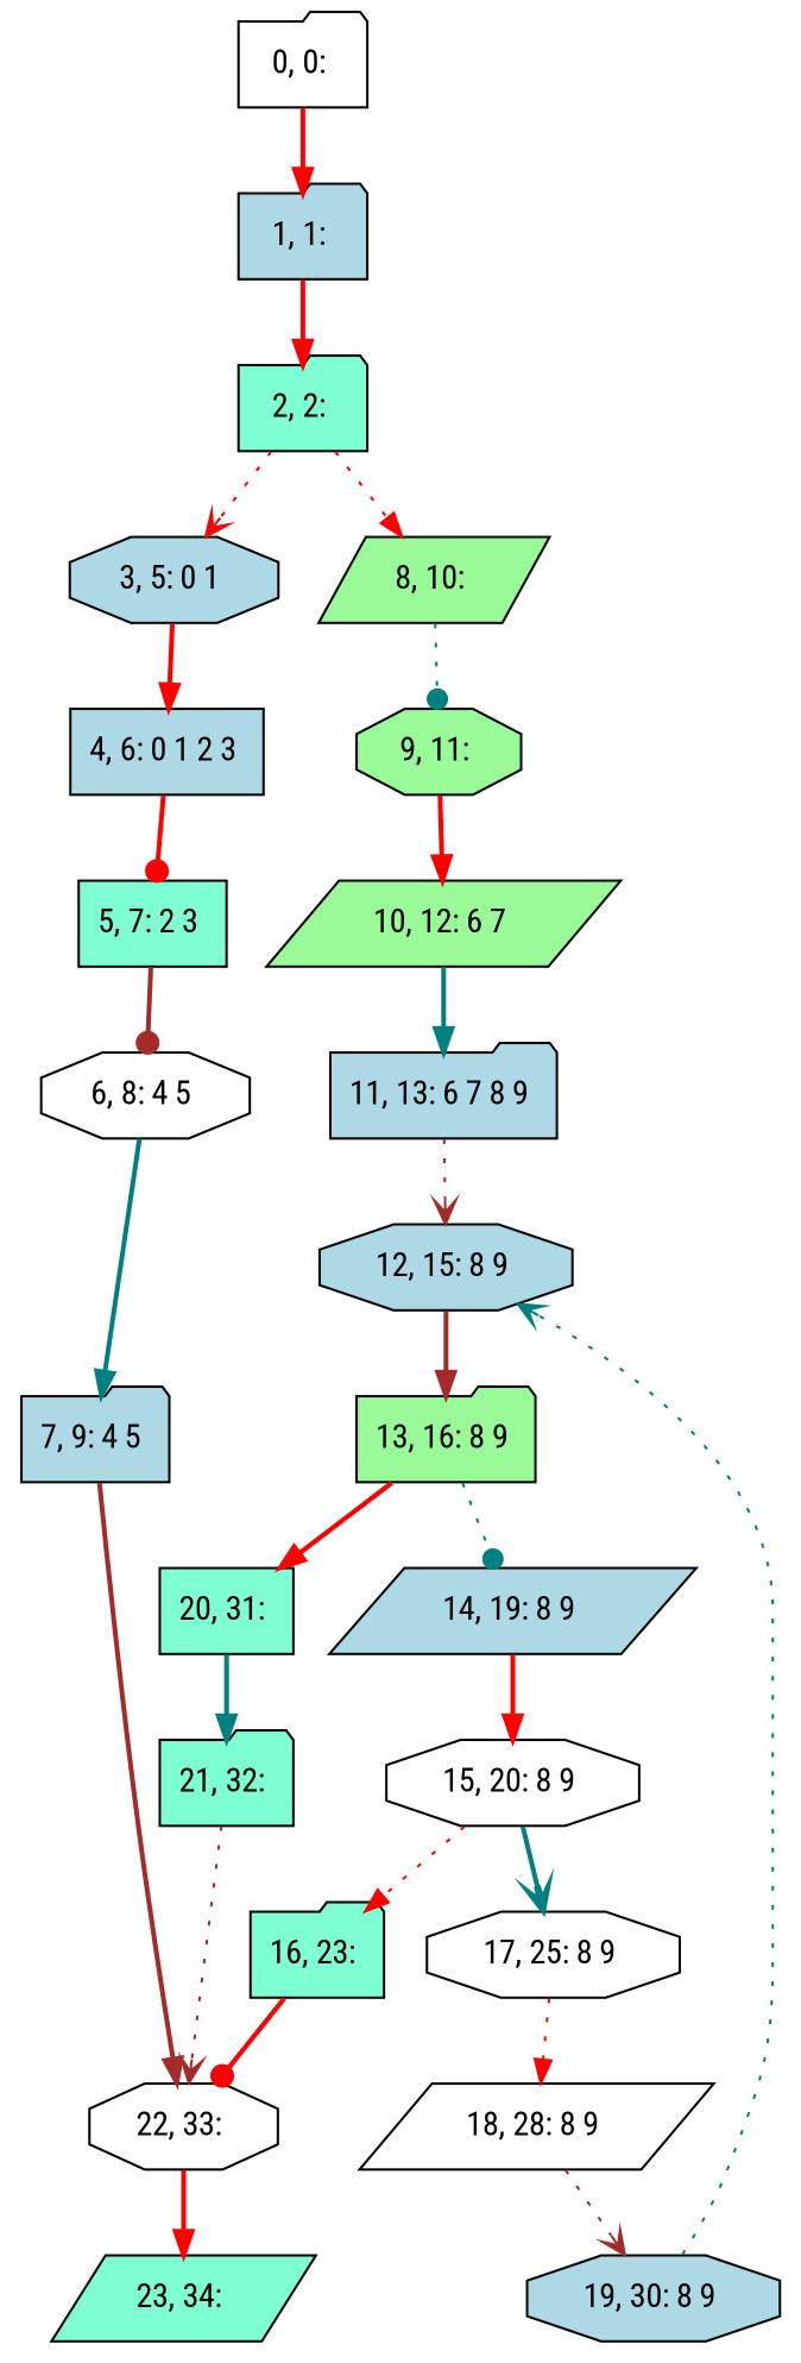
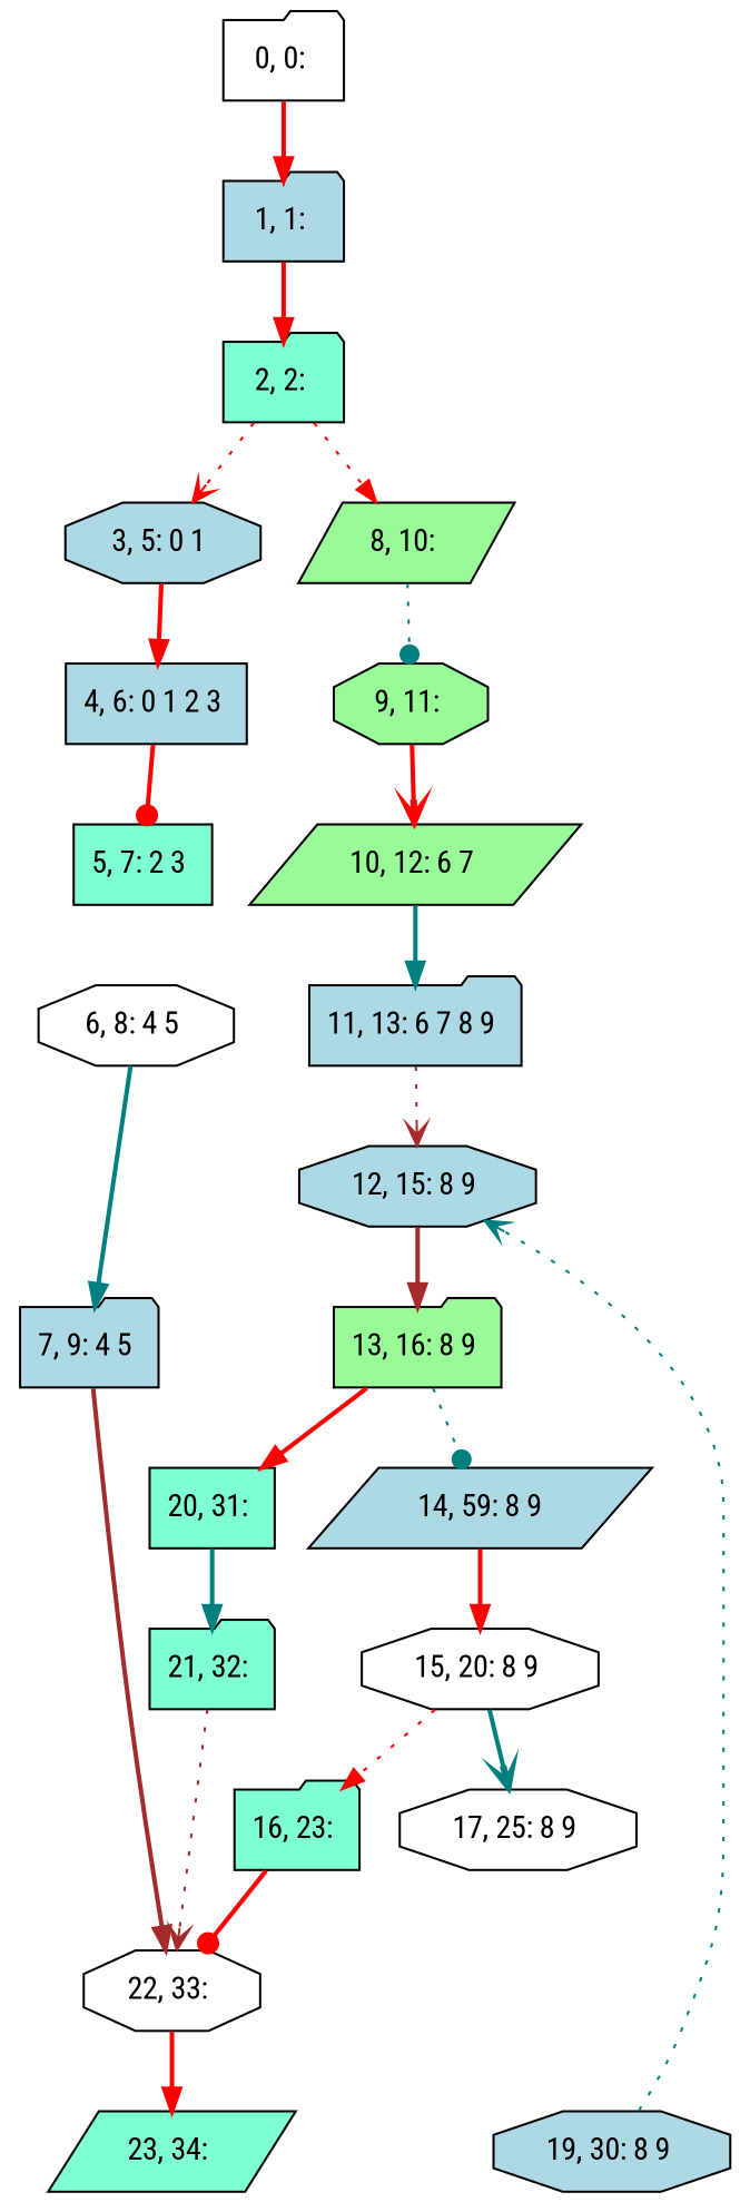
  digraph {
    fontname="Roboto Condensed"
    node [fillcolor=lightblue fontname="Roboto Condensed" shape=folder style=filled]
    edge [arrowhead=normal color=red fontname="Roboto Condensed" style=bold]
    n1 [fillcolor=white label="0, 0: "]
    n2 [label="1, 1: "]
    n3 [fillcolor=aquamarine label="2, 2: "]
    n4 [label="3, 5: 0 1 " shape=octagon]
    n5 [fillcolor=palegreen label="8, 10: " shape=parallelogram]
    n6 [label="4, 6: 0 1 2 3 " shape=box]
    n7 [fillcolor=palegreen label="9, 11: " shape=octagon]
    n8 [fillcolor=aquamarine label="5, 7: 2 3 " shape=box]
    n9 [fillcolor=white label="6, 8: 4 5 " shape=octagon]
    n10 [label="7, 9: 4 5 "]
    n11 [fillcolor=white label="22, 33: " shape=octagon]
    n12 [fillcolor=aquamarine label="23, 34: " shape=parallelogram]
    n13 [fillcolor=palegreen label="10, 12: 6 7 " shape=parallelogram]
    n14 [label="11, 13: 6 7 8 9 "]
    n15 [label="12, 15: 8 9 " shape=octagon]
    n16 [fillcolor=palegreen label="13, 16: 8 9 "]
-   n17 [label="14, 19: 8 9 " shape=parallelogram]
+   n17 [label="14, 59: 8 9" shape=parallelogram]
    n18 [fillcolor=aquamarine label="20, 31: " shape=box]
    n19 [fillcolor=white label="15, 20: 8 9 " shape=octagon]
    n20 [fillcolor=aquamarine label="21, 32: "]
    n21 [fillcolor=aquamarine label="16, 23: "]
    n22 [fillcolor=white label="17, 25: 8 9 " shape=octagon]
-   n23 [fillcolor=white label="18, 28: 8 9 " shape=parallelogram]
    n24 [label="19, 30: 8 9 " shape=octagon]
    n1 -> n2
    n2 -> n3
    n3 -> n4 [arrowhead=vee style=dotted]
    n3 -> n5 [style=dotted]
    n4 -> n6
    n5 -> n7 [arrowhead=dot color=teal style=dotted]
    n6 -> n8 [arrowhead=dot]
-   n7 -> n13
-   n8 -> n9 [arrowhead=dot color=brown]
+   n7 -> n13 [arrowhead=vee]
    n9 -> n10 [color=teal]
    n10 -> n11 [color=brown]
    n11 -> n12
    n13 -> n14 [color=teal]
    n14 -> n15 [arrowhead=vee color=brown style=dotted]
    n15 -> n16 [color=brown]
    n16 -> n17 [arrowhead=dot color=teal style=dotted]
    n16 -> n18
    n17 -> n19
    n18 -> n20 [color=teal]
    n19 -> n21 [style=dotted]
    n19 -> n22 [arrowhead=vee color=teal]
    n20 -> n11 [arrowhead=vee color=brown style=dotted]
    n21 -> n11 [arrowhead=dot]
-   n22 -> n23 [style=dotted]
-   n23 -> n24 [arrowhead=vee color=brown style=dotted]
    n24 -> n15 [arrowhead=vee color=teal style=dotted]
  }
